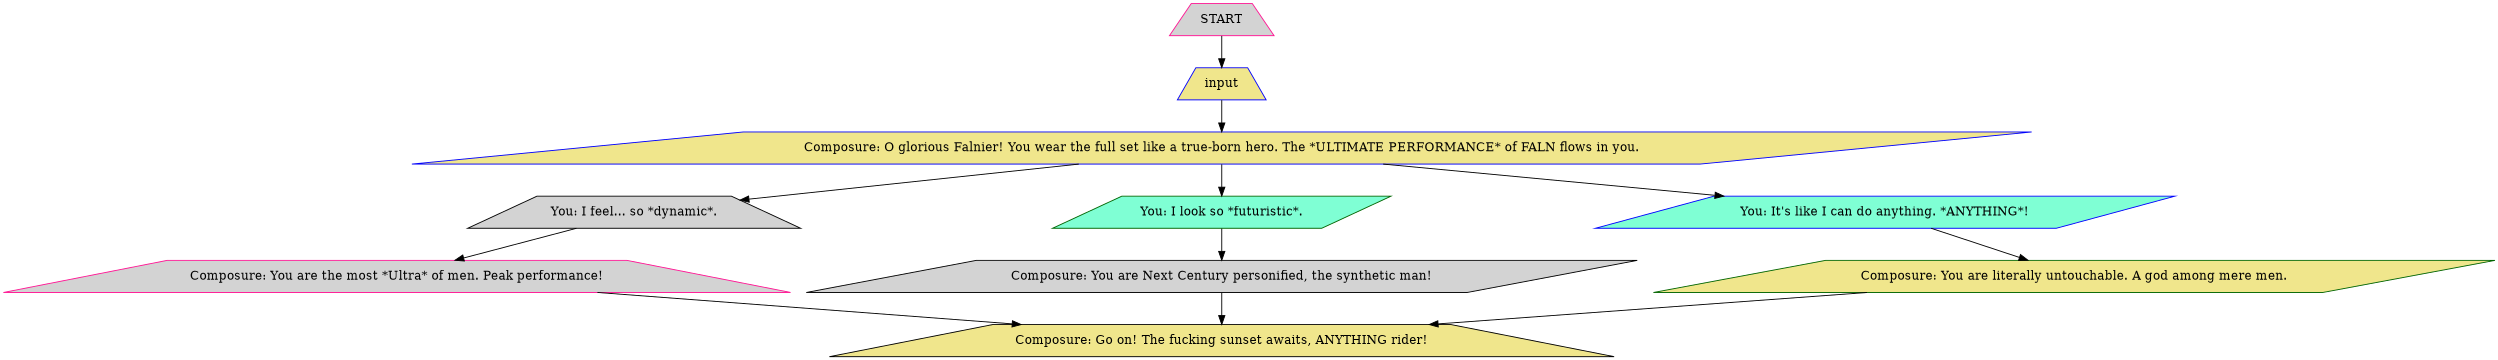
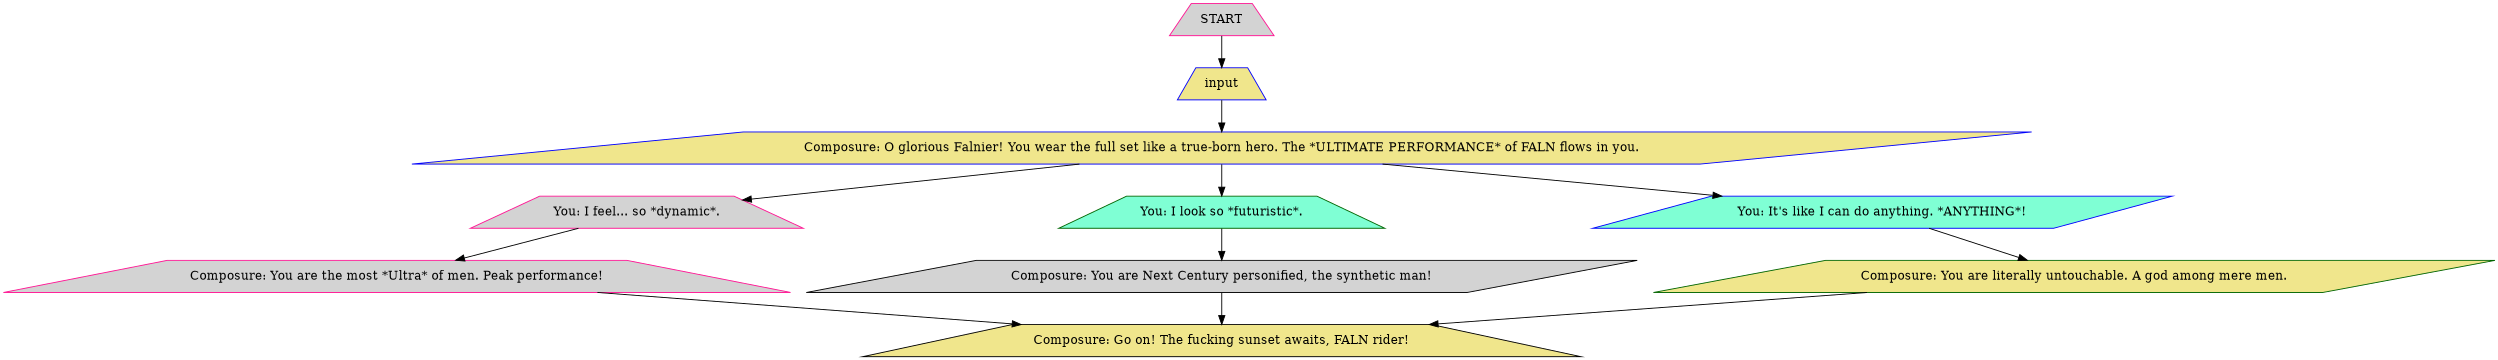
  digraph {
    node [color=blue fillcolor=lightgrey shape=trapezium style=filled]
    n1 [color=deeppink label=START]
    n2 [fillcolor=khaki label=input]
    n3 [fillcolor=khaki label="Composure: O glorious Falnier! You wear the full set like a true-born hero. The *ULTIMATE PERFORMANCE* of FALN flows in you." shape=parallelogram]
-   n4 [color=black label="You: I feel... so *dynamic*."]
-   n5 [color=darkgreen fillcolor=aquamarine label="You: I look so *futuristic*." shape=parallelogram]
+   n4 [color=deeppink label="You: I feel... so *dynamic*."]
+   n5 [color=darkgreen fillcolor=aquamarine label="You: I look so *futuristic*."]
    n6 [fillcolor=aquamarine label="You: It's like I can do anything. *ANYTHING*!" shape=parallelogram]
-   n7 [color=black fillcolor=khaki label="Composure: Go on! The fucking sunset awaits, ANYTHING rider!"]
+   n7 [color=black fillcolor=khaki label="Composure: Go on! The fucking sunset awaits, FALN rider!"]
    n8 [color=deeppink label="Composure: You are the most *Ultra* of men. Peak performance!"]
    n9 [color=black label="Composure: You are Next Century personified, the synthetic man!" shape=parallelogram]
    n10 [color=darkgreen fillcolor=khaki label="Composure: You are literally untouchable. A god among mere men." shape=parallelogram]
    n1 -> n2
    n2 -> n3
    n3 -> n4
    n3 -> n5
    n3 -> n6
    n4 -> n8
    n5 -> n9
    n6 -> n10
    n8 -> n7
    n9 -> n7
    n10 -> n7
  }
